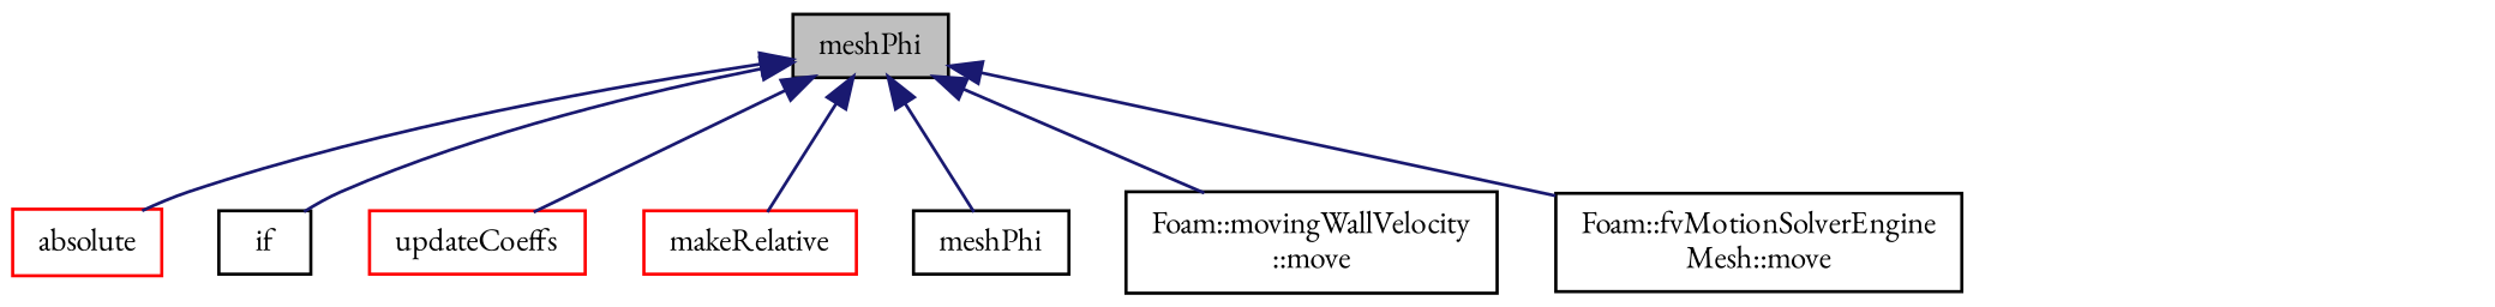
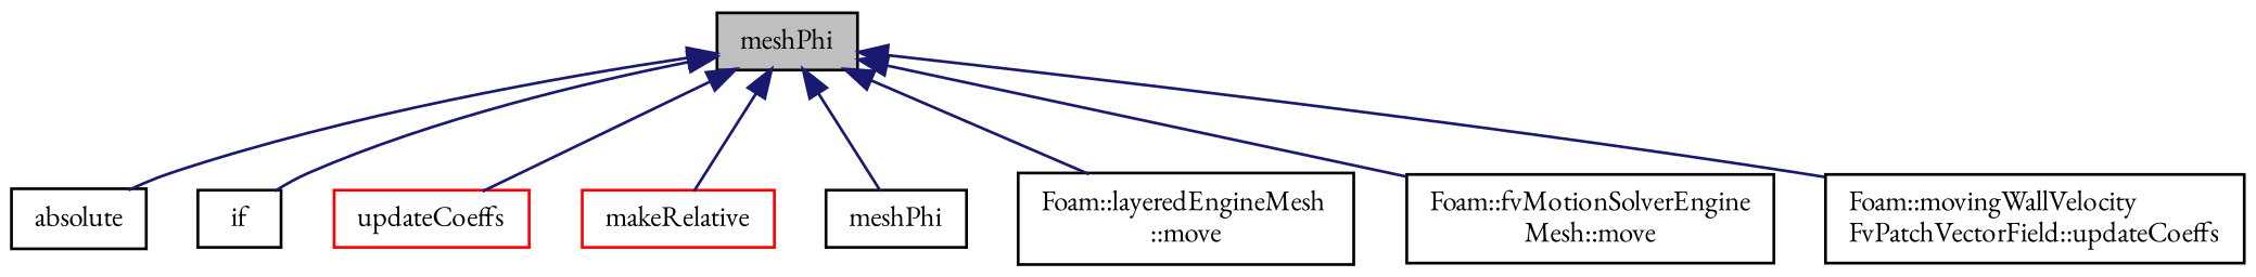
  digraph {
    fontname="EB Garamond"
    rankdir=TB
    node [color=black fontname="EB Garamond" fontsize=10 shape=record]
    edge [color=midnightblue dir=back fontname="EB Garamond" fontsize=10 labelfontname=Helvetica labelfontsize=10 style=solid]
    n1 [fillcolor=grey75 fontcolor=black height=0.2 label=meshPhi style=filled width=0.4]
-   n2 [color=red height=0.2 label=absolute width=0.4]
+   n2 [height=0.2 label=absolute width=0.4]
    n3 [height=0.2 label=if width=0.4]
    n4 [color=red height=0.2 label=updateCoeffs width=0.4]
    n5 [color=red height=0.2 label=makeRelative width=0.4]
    n6 [height=0.2 label=meshPhi width=0.4]
-   n7 [height=0.2 label="Foam::movingWallVelocity\l::move" width=0.4]
+   n7 [height=0.2 label="Foam::layeredEngineMesh\l::move" width=0.4]
    n8 [height=0.2 label="Foam::fvMotionSolverEngine\lMesh::move" width=0.4]
+   n9 [height=0.2 label="Foam::movingWallVelocity\lFvPatchVectorField::updateCoeffs" width=0.4]
    n1 -> n2
    n1 -> n3
    n1 -> n4
    n1 -> n5
    n1 -> n6
    n1 -> n7
    n1 -> n8
+   n1 -> n9
  }
